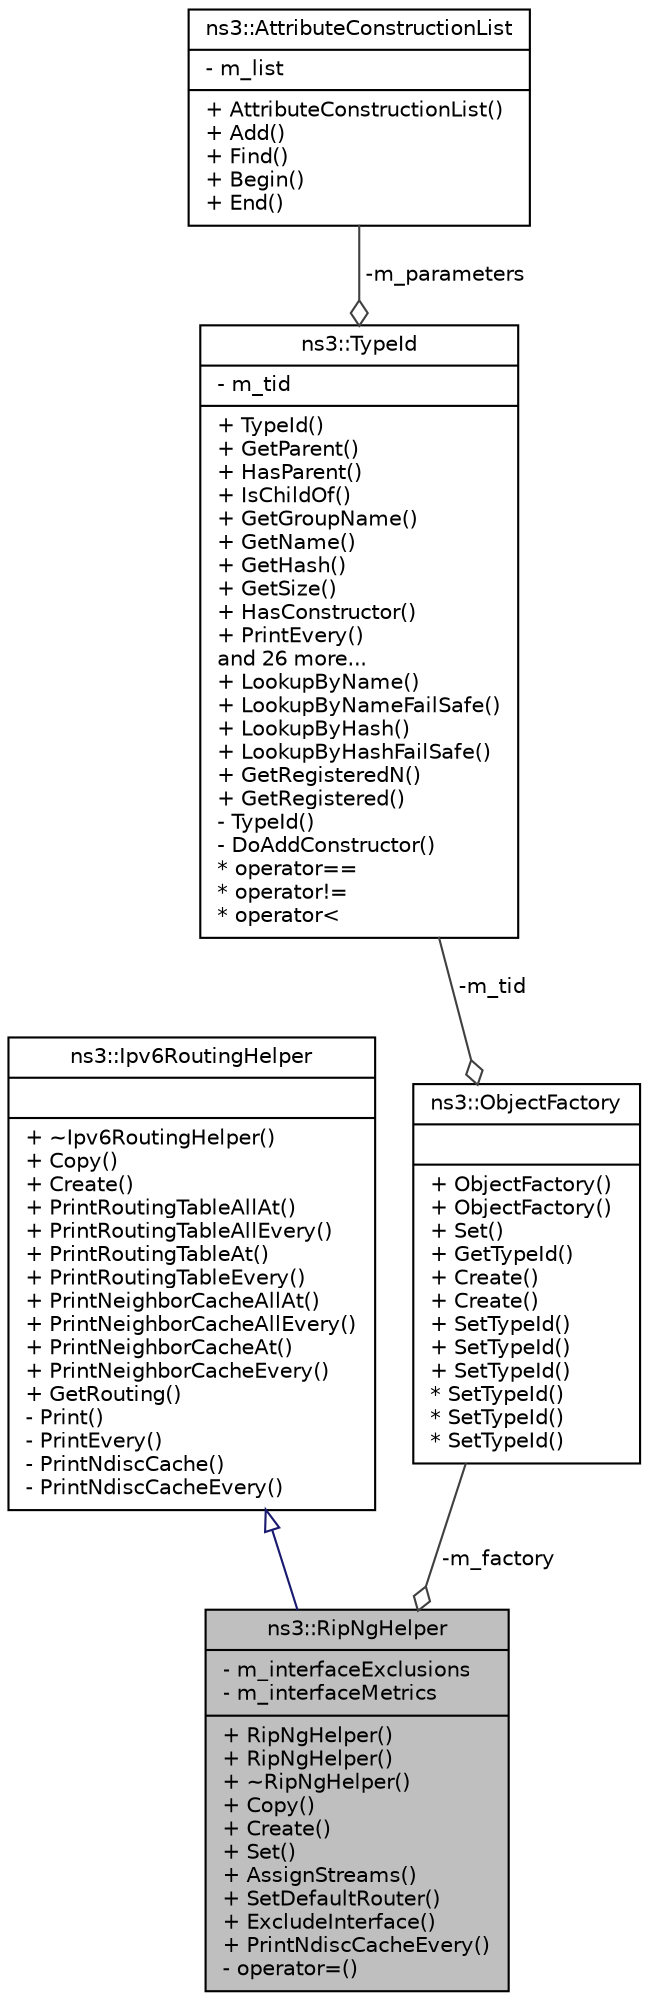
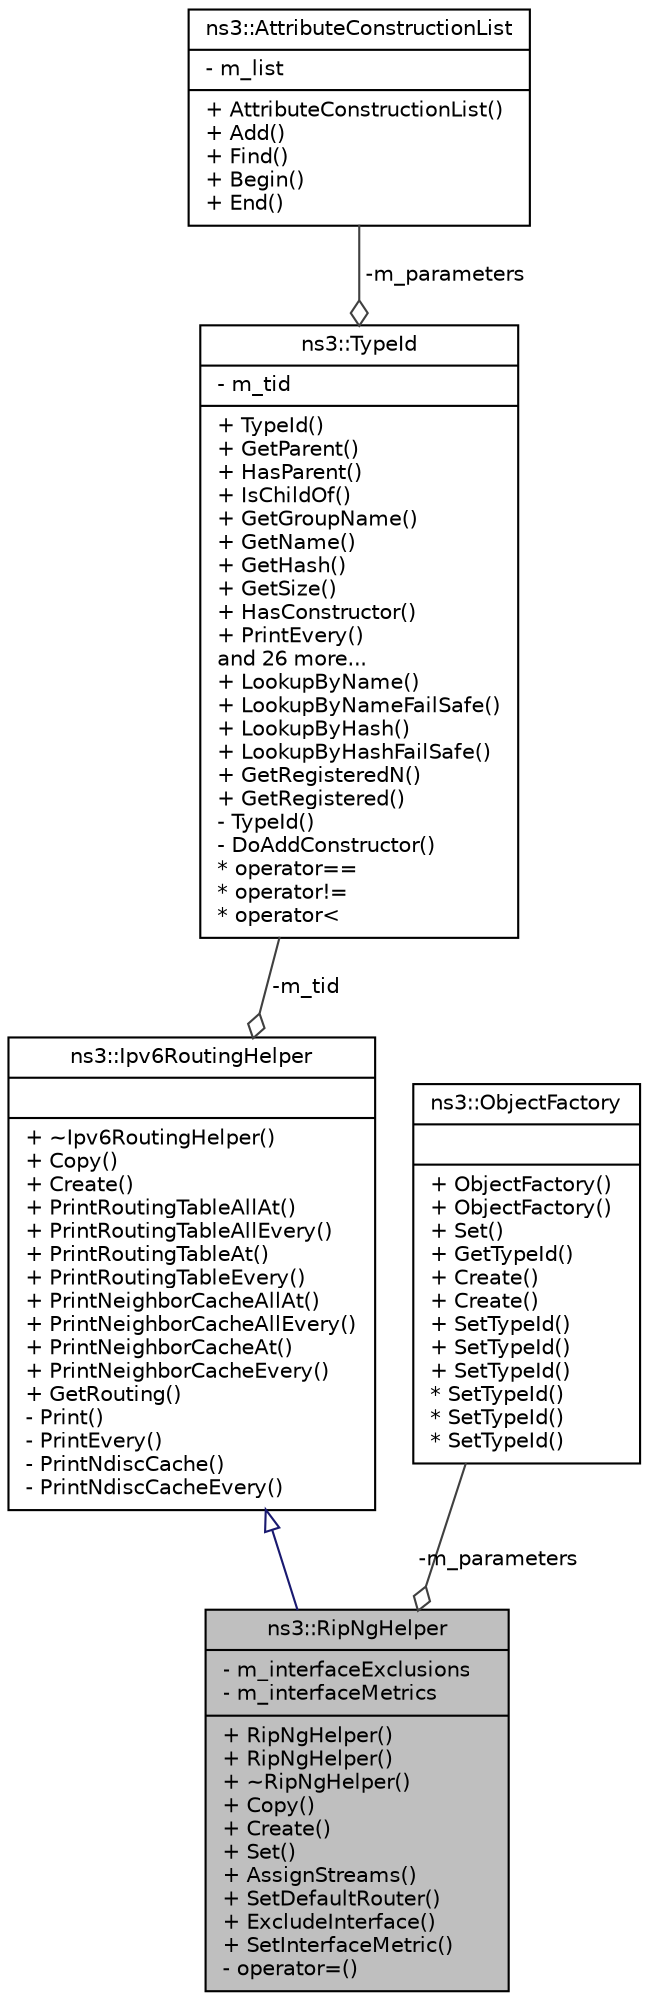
  digraph {
    node [color=black fillcolor=white fontname=Helvetica fontsize=10 shape=record style=filled]
    edge [color=grey25 fontname=Helvetica fontsize=10 labelfontname=Helvetica labelfontsize=10 style=solid arrowhead=odiamond]
-   n1 [fillcolor=grey75 fontcolor=black height=0.2 label="{ns3::RipNgHelper\n|- m_interfaceExclusions\l- m_interfaceMetrics\l|+ RipNgHelper()\l+ RipNgHelper()\l+ ~RipNgHelper()\l+ Copy()\l+ Create()\l+ Set()\l+ AssignStreams()\l+ SetDefaultRouter()\l+ ExcludeInterface()\l+ PrintNdiscCacheEvery()\l- operator=()\l}" width=0.4]
+   n1 [fillcolor=grey75 fontcolor=black height=0.2 label="{ns3::RipNgHelper\n|- m_interfaceExclusions\l- m_interfaceMetrics\l|+ RipNgHelper()\l+ RipNgHelper()\l+ ~RipNgHelper()\l+ Copy()\l+ Create()\l+ Set()\l+ AssignStreams()\l+ SetDefaultRouter()\l+ ExcludeInterface()\l+ SetInterfaceMetric()\l- operator=()\l}" width=0.4]
    n2 [height=0.2 label="{ns3::Ipv6RoutingHelper\n||+ ~Ipv6RoutingHelper()\l+ Copy()\l+ Create()\l+ PrintRoutingTableAllAt()\l+ PrintRoutingTableAllEvery()\l+ PrintRoutingTableAt()\l+ PrintRoutingTableEvery()\l+ PrintNeighborCacheAllAt()\l+ PrintNeighborCacheAllEvery()\l+ PrintNeighborCacheAt()\l+ PrintNeighborCacheEvery()\l+ GetRouting()\l- Print()\l- PrintEvery()\l- PrintNdiscCache()\l- PrintNdiscCacheEvery()\l}" width=0.4]
    n3 [height=0.2 label="{ns3::ObjectFactory\n||+ ObjectFactory()\l+ ObjectFactory()\l+ Set()\l+ GetTypeId()\l+ Create()\l+ Create()\l+ SetTypeId()\l+ SetTypeId()\l+ SetTypeId()\l* SetTypeId()\l* SetTypeId()\l* SetTypeId()\l}" width=0.4]
    n4 [height=0.2 label="{ns3::TypeId\n|- m_tid\l|+ TypeId()\l+ GetParent()\l+ HasParent()\l+ IsChildOf()\l+ GetGroupName()\l+ GetName()\l+ GetHash()\l+ GetSize()\l+ HasConstructor()\l+ PrintEvery()\land 26 more...\l+ LookupByName()\l+ LookupByNameFailSafe()\l+ LookupByHash()\l+ LookupByHashFailSafe()\l+ GetRegisteredN()\l+ GetRegistered()\l- TypeId()\l- DoAddConstructor()\l* operator==\l* operator!=\l* operator\<\l}" width=0.4]
    n5 [height=0.2 label="{ns3::AttributeConstructionList\n|- m_list\l|+ AttributeConstructionList()\l+ Add()\l+ Find()\l+ Begin()\l+ End()\l}" width=0.4]
    n2 -> n1 [arrowtail=onormal color=midnightblue dir=back arrowhead=""]
-   n3 -> n1 [label=" -m_factory"]
-   n4 -> n3 [label=" -m_tid"]
+   n3 -> n1 [label=" -m_parameters"]
+   n4 -> n2 [label=" -m_tid"]
    n5 -> n4 [label=" -m_parameters"]
  }
